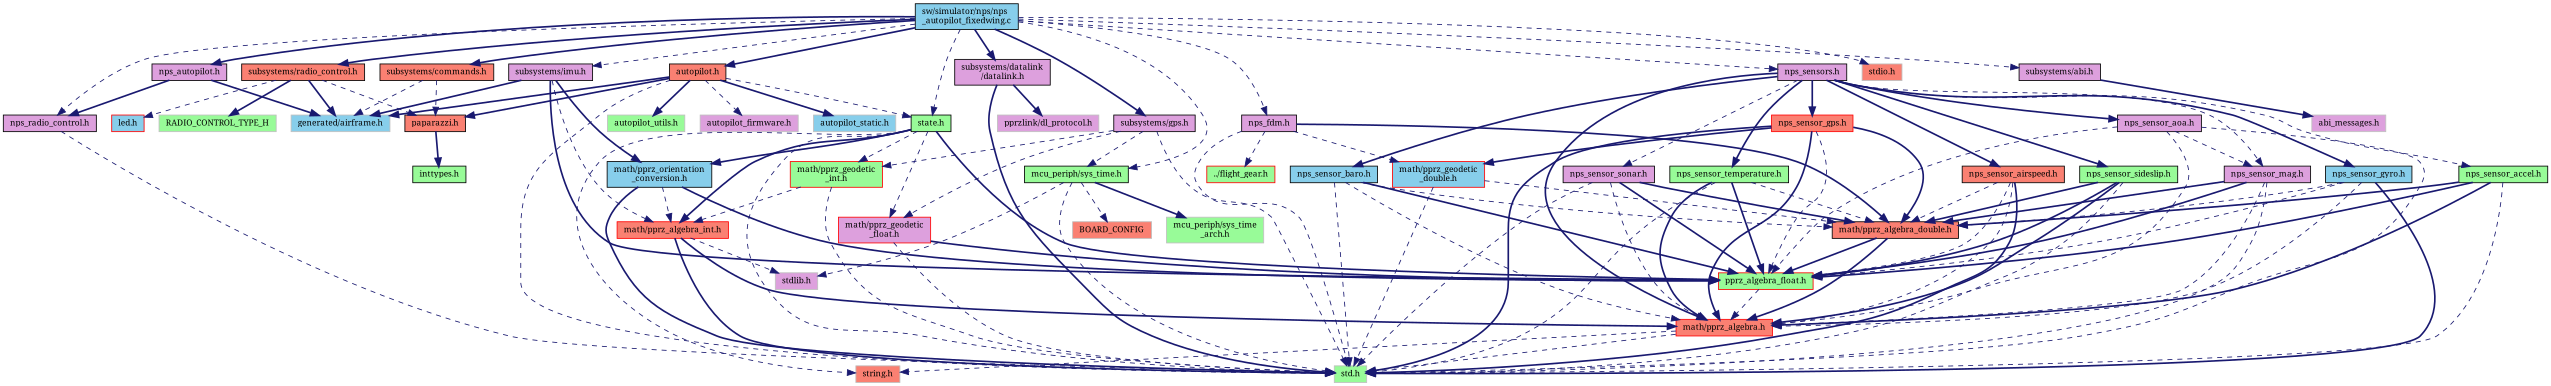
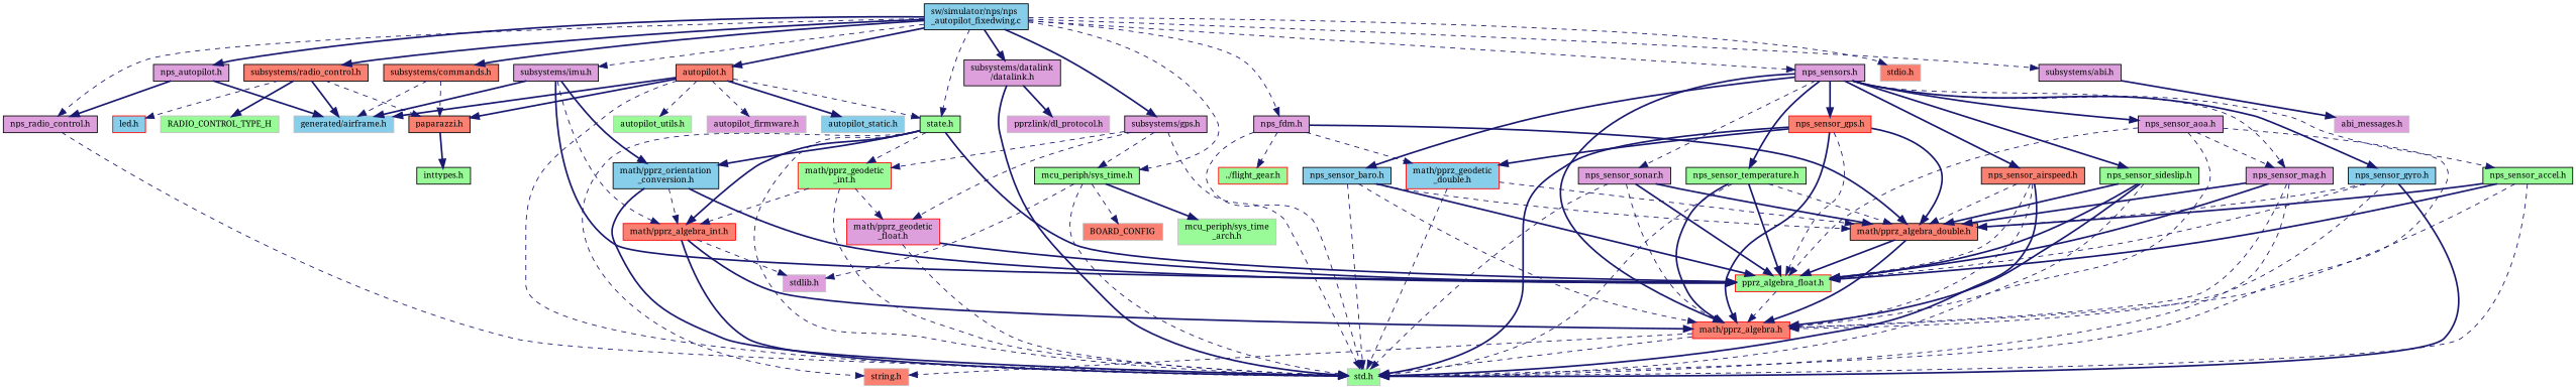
  digraph {
    fontname="Noto Serif"
    node [color=black fillcolor=plum fontname="Noto Serif" fontsize=10 shape=record style=filled]
    edge [color=midnightblue fontname="Noto Serif" fontsize=10 labelfontname=FreeSans labelfontsize=10 style=dashed]
    n1 [fillcolor=skyblue fontcolor=black height=0.2 label="sw/simulator/nps/nps\l_autopilot_fixedwing.c" width=0.4]
    n2 [height=0.2 label="nps_autopilot.h" width=0.4]
    n3 [height=0.2 label="nps_radio_control.h" width=0.4]
    n4 [height=0.2 label="nps_sensors.h" width=0.4]
    n5 [height=0.2 label="nps_fdm.h" width=0.4]
    n6 [fillcolor=salmon height=0.2 label="subsystems/radio_control.h" width=0.4]
    n7 [height=0.2 label="subsystems/imu.h" width=0.4]
    n8 [fillcolor=palegreen height=0.2 label="mcu_periph/sys_time.h" width=0.4]
    n9 [fillcolor=palegreen height=0.2 label="state.h" width=0.4]
    n10 [fillcolor=salmon height=0.2 label="subsystems/commands.h" width=0.4]
    n11 [height=0.2 label="subsystems/abi.h" width=0.4]
    n12 [fillcolor=salmon height=0.2 label="autopilot.h" width=0.4]
    n13 [height=0.2 label="subsystems/datalink\l/datalink.h" width=0.4]
    n14 [color=grey75 fillcolor=salmon height=0.2 label="stdio.h" width=0.4]
    n15 [height=0.2 label="subsystems/gps.h" width=0.4]
    n16 [color=grey75 fillcolor=skyblue height=0.2 label="generated/airframe.h" width=0.4]
    n17 [color=grey75 fillcolor=palegreen height=0.2 label="std.h" width=0.4]
    n18 [color=red fillcolor=salmon height=0.2 label="math/pprz_algebra.h" width=0.4]
    n19 [fillcolor=skyblue height=0.2 label="nps_sensor_gyro.h" width=0.4]
    n20 [fillcolor=palegreen height=0.2 label="nps_sensor_accel.h" width=0.4]
    n21 [height=0.2 label="nps_sensor_mag.h" width=0.4]
    n22 [fillcolor=skyblue height=0.2 label="nps_sensor_baro.h" width=0.4]
    n23 [color=red fillcolor=salmon height=0.2 label="nps_sensor_gps.h" width=0.4]
    n24 [height=0.2 label="nps_sensor_sonar.h" width=0.4]
    n25 [fillcolor=salmon height=0.2 label="nps_sensor_airspeed.h" width=0.4]
    n26 [fillcolor=palegreen height=0.2 label="nps_sensor_temperature.h" width=0.4]
    n27 [height=0.2 label="nps_sensor_aoa.h" width=0.4]
    n28 [fillcolor=palegreen height=0.2 label="nps_sensor_sideslip.h" width=0.4]
    n29 [fillcolor=salmon height=0.2 label="math/pprz_algebra_double.h" width=0.4]
    n30 [color=red fillcolor=skyblue height=0.2 label="math/pprz_geodetic\l_double.h" width=0.4]
    n31 [color=red fillcolor=palegreen height=0.2 label="../flight_gear.h" width=0.4]
    n32 [color=red fillcolor=skyblue height=0.2 label="led.h" width=0.4]
    n33 [fillcolor=salmon height=0.2 label="paparazzi.h" width=0.4]
    n34 [color=grey75 fillcolor=palegreen height=0.2 label=RADIO_CONTROL_TYPE_H width=0.4]
    n35 [color=red fillcolor=palegreen height=0.2 label="pprz_algebra_float.h" width=0.4]
    n36 [color=red fillcolor=salmon height=0.2 label="math/pprz_algebra_int.h" width=0.4]
    n37 [fillcolor=skyblue height=0.2 label="math/pprz_orientation\l_conversion.h" width=0.4]
    n38 [color=grey75 height=0.2 label="stdlib.h" width=0.4]
    n39 [color=grey75 fillcolor=salmon height=0.2 label=BOARD_CONFIG width=0.4]
    n40 [color=grey75 fillcolor=palegreen height=0.2 label="mcu_periph/sys_time\l_arch.h" width=0.4]
    n41 [color=grey75 fillcolor=salmon height=0.2 label="string.h" width=0.4]
    n42 [color=red fillcolor=palegreen height=0.2 label="math/pprz_geodetic\l_int.h" width=0.4]
    n43 [color=red height=0.2 label="math/pprz_geodetic\l_float.h" width=0.4]
    n44 [color=grey75 height=0.2 label="abi_messages.h" width=0.4]
    n45 [color=grey75 fillcolor=palegreen height=0.2 label="autopilot_utils.h" width=0.4]
    n46 [color=grey75 height=0.2 label="autopilot_firmware.h" width=0.4]
    n47 [color=grey75 fillcolor=skyblue height=0.2 label="autopilot_static.h" width=0.4]
    n48 [color=grey75 height=0.2 label="pprzlink/dl_protocol.h" width=0.4]
    n49 [fillcolor=palegreen height=0.2 label="inttypes.h" width=0.4]
    n1 -> n2 [style=bold]
    n1 -> n3
    n1 -> n4
    n1 -> n5
    n1 -> n6 [style=bold]
    n1 -> n7
    n1 -> n8
    n1 -> n9
    n1 -> n10 [style=bold]
    n1 -> n11
    n1 -> n12 [style=bold]
    n1 -> n13 [style=bold]
    n1 -> n14
    n1 -> n15 [style=bold]
    n2 -> n3 [style=bold]
    n2 -> n16 [style=bold]
    n3 -> n17
    n4 -> n18 [style=bold]
    n4 -> n19 [style=bold]
    n4 -> n20
    n4 -> n21
    n4 -> n22 [style=bold]
    n4 -> n23 [style=bold]
    n4 -> n24
    n4 -> n25 [style=bold]
    n4 -> n26 [style=bold]
    n4 -> n27 [style=bold]
    n4 -> n28 [style=bold]
    n5 -> n17
    n5 -> n29 [style=bold]
    n5 -> n30
    n5 -> n31
    n6 -> n16 [style=bold]
    n6 -> n32
    n6 -> n33
    n6 -> n34 [style=bold]
    n7 -> n16 [style=bold]
    n7 -> n35 [style=bold]
    n7 -> n36
    n7 -> n37 [style=bold]
    n8 -> n17
    n8 -> n38
    n8 -> n39
    n8 -> n40 [style=bold]
    n9 -> n17
    n9 -> n35 [style=bold]
    n9 -> n36 [style=bold]
    n9 -> n37 [style=bold]
    n9 -> n41
    n9 -> n42
-   n9 -> n43
+   n42 -> n43
    n10 -> n16
    n10 -> n33
    n11 -> n44 [style=bold]
    n12 -> n9
    n12 -> n16 [style=bold]
    n12 -> n17
    n12 -> n33 [style=bold]
-   n12 -> n45 [style=bold]
+   n12 -> n45
    n12 -> n46
    n12 -> n47 [style=bold]
    n13 -> n17 [style=bold]
    n13 -> n48 [style=bold]
    n15 -> n8
    n15 -> n17
    n15 -> n42
    n15 -> n43
    n18 -> n17
    n18 -> n41
    n19 -> n17 [style=bold]
    n19 -> n18
    n19 -> n29
    n19 -> n35
    n20 -> n17
-   n20 -> n18 [style=bold]
+   n20 -> n18
    n20 -> n29 [style=bold]
    n20 -> n35 [style=bold]
    n21 -> n17
    n21 -> n18
    n21 -> n29 [style=bold]
    n21 -> n35 [style=bold]
    n22 -> n17
    n22 -> n18
    n22 -> n29
    n22 -> n35 [style=bold]
    n23 -> n17 [style=bold]
    n23 -> n18 [style=bold]
    n23 -> n29 [style=bold]
    n23 -> n30 [style=bold]
    n23 -> n35
    n24 -> n17
    n24 -> n18
    n24 -> n29 [style=bold]
    n24 -> n35 [style=bold]
    n25 -> n17 [style=bold]
    n25 -> n18
    n25 -> n29
    n25 -> n35
    n26 -> n17
    n26 -> n18 [style=bold]
    n26 -> n29
    n26 -> n35 [style=bold]
    n27 -> n17
    n27 -> n18
    n27 -> n21
    n27 -> n35
    n28 -> n17
    n28 -> n18 [style=bold]
    n28 -> n29 [style=bold]
    n28 -> n35 [style=bold]
    n29 -> n18 [style=bold]
    n29 -> n35 [style=bold]
    n30 -> n17
    n30 -> n29
    n33 -> n49 [style=bold]
    n35 -> n18
    n36 -> n17 [style=bold]
    n36 -> n18 [style=bold]
    n36 -> n38
    n37 -> n17 [style=bold]
    n37 -> n35 [style=bold]
    n37 -> n36
    n42 -> n17
    n42 -> n36
    n43 -> n17
    n43 -> n35 [style=bold]
  }
